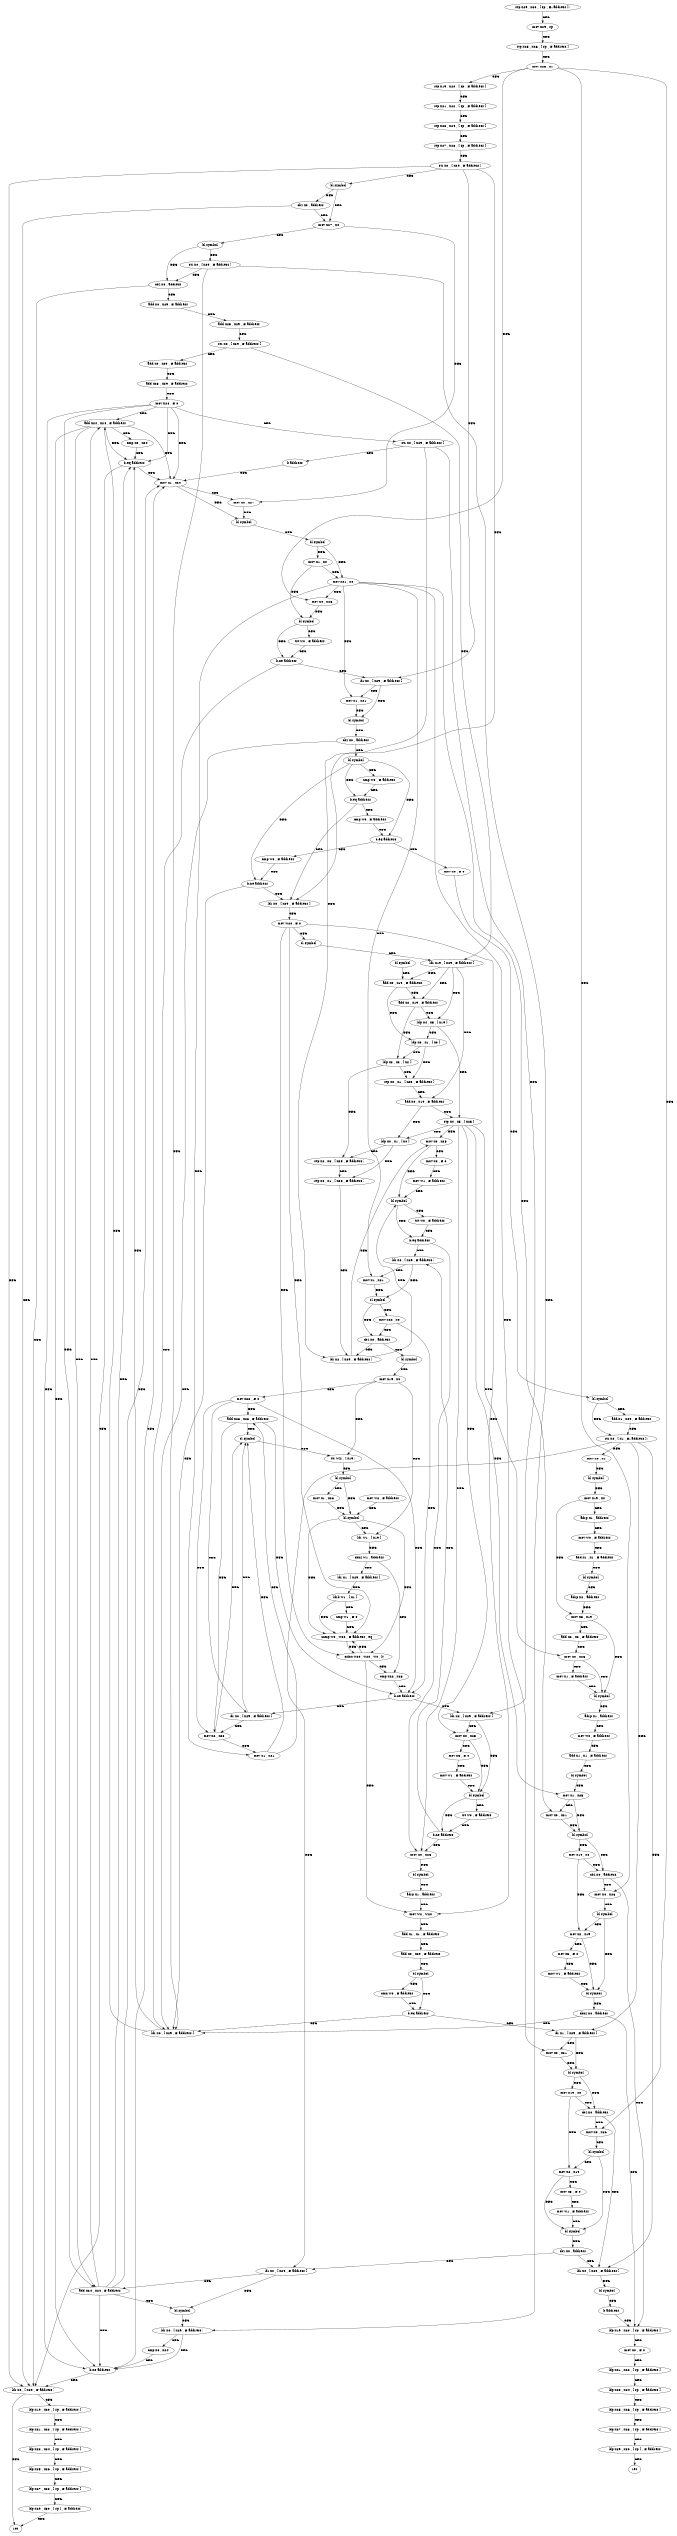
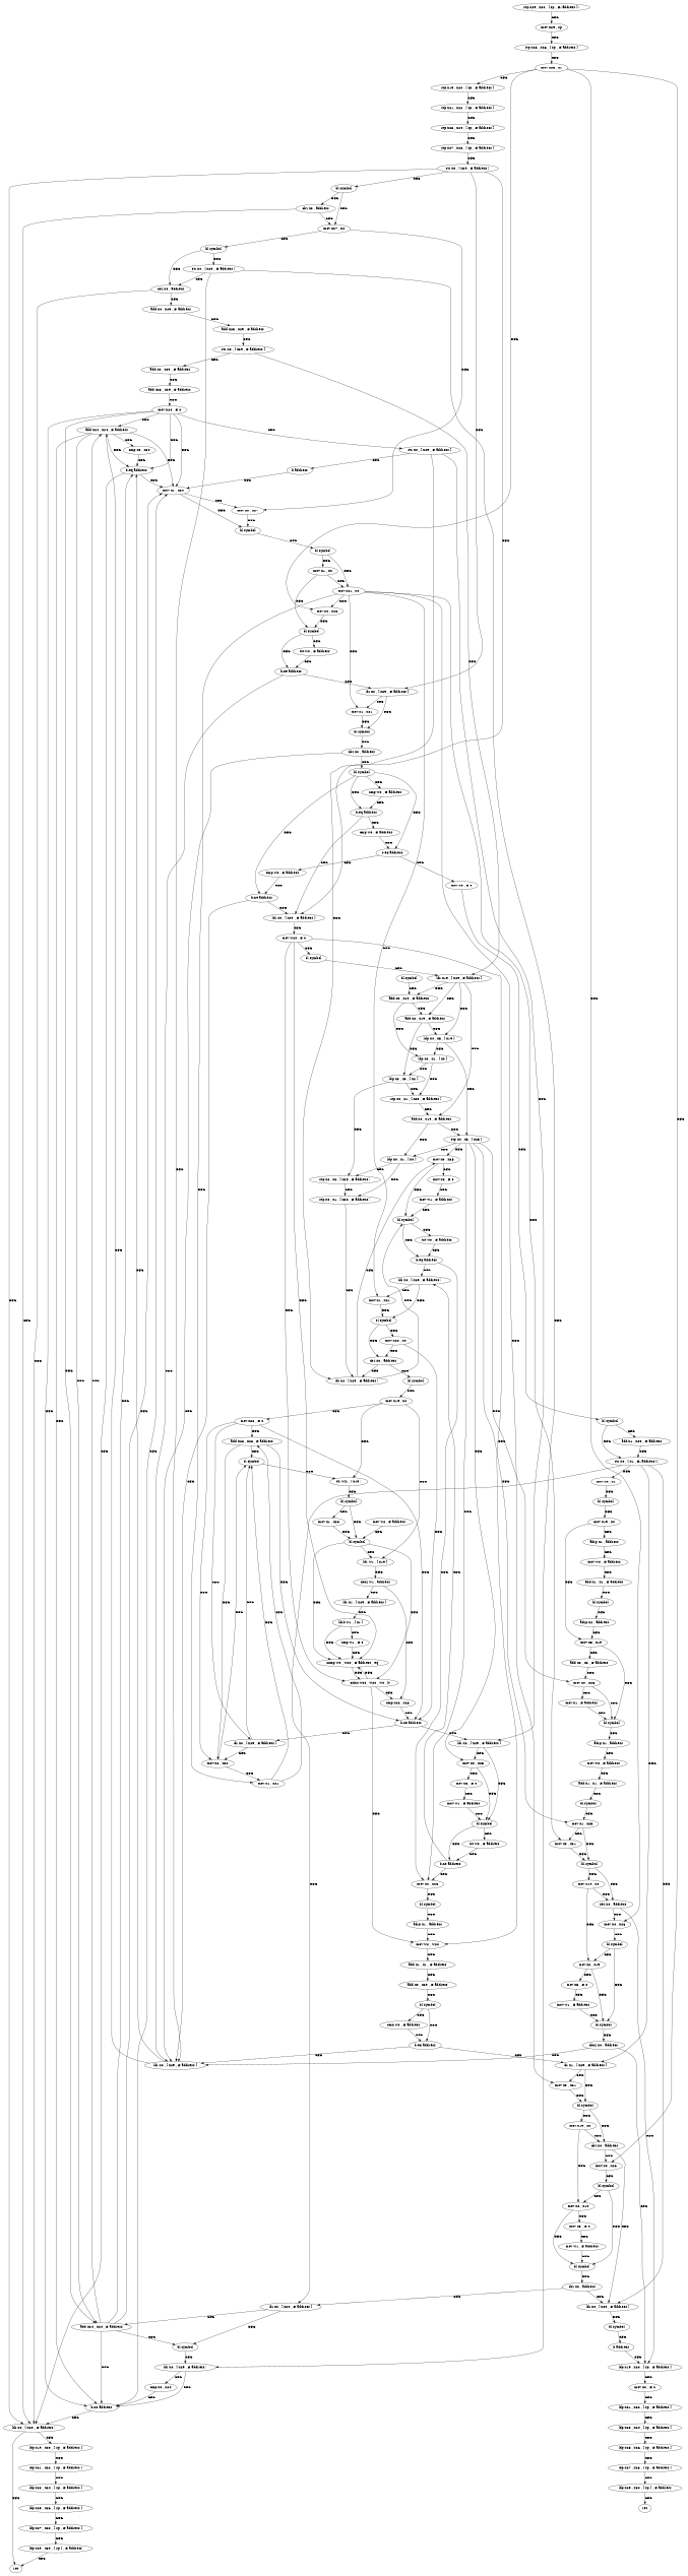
  digraph {
    fontname="DejaVu Serif"
    node [fontname="DejaVu Serif"]
    edge [fontname="DejaVu Serif"]
    n1 [label="stp x29 , x30 , [ sp , #- address ]!"]
    n2 [label="mov x29 , sp"]
    n3 [label="stp x25 , x26 , [ sp , # address ]"]
    n4 [label="mov x26 , x1"]
    n5 [label="stp x19 , x20 , [ sp , # address ]"]
    n6 [label="mov x0 , x26"]
    n7 [label="mov x0 , x26"]
    n8 [label="mov x0 , x26"]
    n9 [label="stp x21 , x22 , [ sp , # address ]"]
    n10 [label="bl symbol"]
    n11 [label="bl symbol"]
    n12 [label="bl symbol"]
    n13 [label="stp x23 , x24 , [ sp , # address ]"]
    n14 [label="stp x27 , x28 , [ sp , # address ]"]
    n15 [label="str x0 , [ x29 , # address ]"]
    n16 [label="bl symbol"]
    n17 [label="ldr x0 , [ x29 , # address ]"]
    n18 [label="ldr x0 , [ x29 , # address ]"]
    n19 [label="ldr x0 , [ x29 , # address ]"]
    n20 [label="cbz x0 , address"]
    n21 [label="mov x27 , x0"]
    n22 [label="ldp x19 , x20 , [ sp , # address ]"]
    n23 [label=ret]
    n24 [label="mov x1 , x21"]
    n25 [label="bl symbol"]
    n26 [label="mov w20 , # 0"]
    n27 [label="bl symbol"]
    n28 [label="mov x0 , x27"]
    n29 [label="ldp x21 , x22 , [ sp , # address ]"]
    n30 [label="str x0 , [ x29 , # address ]"]
    n31 [label="cbz x0 , address"]
    n32 [label="bl symbol"]
    n33 [label="ldp x23 , x24 , [ sp , # address ]"]
    n34 [label="ldp x25 , x26 , [ sp , # address ]"]
    n35 [label="ldp x27 , x28 , [ sp , # address ]"]
    n36 [label="ldp x29 , x30 , [ sp ] , # address"]
    n37 [label="ldr x0 , [ x29 , # address ]"]
    n38 [label="ldr x0 , [ x29 , # address ]"]
    n39 [label="add x0 , x29 , # address"]
    n40 [label="add x24 , x24 , # address"]
    n41 [label="b.eq address"]
    n42 [label="b.ne address"]
    n43 [label="cmp x0 , x24"]
    n44 [label="add x25 , x29 , # address"]
    n45 [label="str x0 , [ x29 , # address ]"]
    n46 [label="add x0 , x29 , # address"]
    n47 [label="ldr x19 , [ x29 , # address ]"]
    n48 [label="add x23 , x29 , # address"]
    n49 [label="add x0 , x19 , # address"]
    n50 [label="add x2 , x19 , # address"]
    n51 [label="ldp x4 , x5 , [ x19 ]"]
    n52 [label="add x0 , x19 , # address"]
    n53 [label="mov x24 , # 0"]
    n54 [label="str x0 , [ x29 , # address ]"]
    n55 [label="mov x1 , x24"]
    n56 [label="add x24 , x24 , # address"]
    n57 [label="b address"]
    n58 [label="ldr x2 , [ x29 , # address ]"]
    n59 [label="ldr x2 , [ x29 , # address ]"]
    n60 [label="cmp x0 , x24"]
    n61 [label="bl symbol"]
    n62 [label="mov x0 , x25"]
    n63 [label="bl symbol"]
    n64 [label="mov x0 , x25"]
    n65 [label="bl symbol"]
    n66 [label="bl symbol"]
    n67 [label="mov x1 , x0"]
    n68 [label="mov x21 , x0"]
    n69 [label="mov x1 , x21"]
    n70 [label="mov x0 , x21"]
    n71 [label="mov x0 , x21"]
    n72 [label="mov x1 , x21"]
    n73 [label="tst w0 , # address"]
    n74 [label="b.ne address"]
    n75 [label="bl symbol"]
    n76 [label="bl symbol"]
    n77 [label="bl symbol"]
    n78 [label="add x28 , x28 , # address"]
    n79 [label="bl symbol"]
    n80 [label="cbz x0 , address"]
    n81 [label="bl symbol"]
    n82 [label="cmp w0 , # address"]
    n83 [label="b.eq address"]
    n84 [label="b.eq address"]
    n85 [label="b.ne address"]
    n86 [label="cmp w0 , # address"]
    n87 [label="mov x0 , # 0"]
    n88 [label="cmp w0 , # address"]
    n89 [label="bl symbol"]
    n90 [label="mov w2 , w20"]
    n91 [label="ccmp w0 , w20 , # address , eq"]
    n92 [label="csinc w20 , w20 , w0 , lt"]
    n93 [label="add x1 , x1 , # address"]
    n94 [label="cmp x22 , x28"]
    n95 [label="ldp x0 , x1 , [ x0 ]"]
    n96 [label="ldp x2 , x3 , [ x2 ]"]
    n97 [label="stp x4 , x5 , [ x25 ]"]
    n98 [label="ldp x0 , x1 , [ x0 ]"]
    n99 [label="bl symbol"]
    n100 [label="stp x0 , x1 , [ x25 , # address ]"]
    n101 [label="stp x2 , x3 , [ x25 , # address ]"]
    n102 [label="mov x0 , x25"]
    n103 [label="mov x0 , x25"]
    n104 [label="mov x1 , x25"]
    n105 [label="stp x0 , x1 , [ x25 , # address ]"]
    n106 [label="bl symbol"]
    n107 [label="bl symbol"]
    n108 [label="mov x1 , # address"]
    n109 [label="mov x3 , # 0"]
    n110 [label="mov x3 , # 0"]
    n111 [label="tst w0 , # address"]
    n112 [label="b.eq address"]
    n113 [label="bl symbol"]
    n114 [label="add x1 , x29 , # address"]
    n115 [label="str x0 , [ x1 , #- address ]!"]
    n116 [label="adrp x1 , address"]
    n117 [label="add x0 , x29 , # address"]
    n118 [label="bl symbol"]
    n119 [label="cmn w0 , # address"]
    n120 [label="b.eq address"]
    n121 [label="ldr x1 , [ x29 , # address ]"]
    n122 [label="mov x19 , x0"]
    n123 [label="cbz x0 , address"]
    n124 [label="ldr x0 , [ x29 , # address ]"]
    n125 [label="mov x22 , x0"]
    n126 [label="cbz x0 , address"]
    n127 [label="b.ne address"]
    n128 [label="bl symbol"]
    n129 [label="ldr x0 , [ x29 , # address ]"]
    n130 [label="mov x19 , x0"]
    n131 [label="mov x28 , # 0"]
    n132 [label="str wzr , [ x19 ]"]
    n133 [label="ldr w1 , [ x19 ]"]
    n134 [label="mov x0 , x1"]
    n135 [label="ldr x0 , [ x29 , # address ]"]
    n136 [label="ldr x0 , [ x29 , # address ]"]
    n137 [label="bl symbol"]
    n138 [label="bl symbol"]
    n139 [label="mov x19 , x0"]
    n140 [label="adrp x1 , address"]
    n141 [label="mov x3 , x19"]
    n142 [label="mov w0 , # address"]
    n143 [label="add x2 , x2 , # address"]
    n144 [label="add x1 , x1 , # address"]
    n145 [label="bl symbol"]
    n146 [label="adrp x2 , address"]
    n147 [label="adrp x1 , address"]
    n148 [label="mov w0 , # address"]
    n149 [label="add x1 , x1 , # address"]
    n150 [label="bl symbol"]
    n151 [label="mov x19 , x0"]
    n152 [label="cbz x0 , address"]
    n153 [label="mov x2 , x19"]
    n154 [label="ldp x19 , x20 , [ sp , # address ]"]
    n155 [label="bl symbol"]
    n156 [label="mov x3 , # 0"]
    n157 [label="mov x0 , # 0"]
    n158 [label="ldp x21 , x22 , [ sp , # address ]"]
    n159 [label="mov x2 , x19"]
    n160 [label="bl symbol"]
    n161 [label="mov x3 , # 0"]
    n162 [label="b address"]
    n163 [label="mov w1 , # address"]
    n164 [label="mov x2 , x28"]
    n165 [label="bl symbol"]
    n166 [label="cbnz w1 , address"]
    n167 [label="ldp x23 , x24 , [ sp , # address ]"]
    n168 [label="ldp x25 , x26 , [ sp , # address ]"]
    n169 [label="ldp x27 , x28 , [ sp , # address ]"]
    n170 [label="ldp x29 , x30 , [ sp ] , # address"]
    n171 [label=ret]
    n172 [label="cbnz x0 , address"]
    n173 [label="mov w1 , # address"]
    n174 [label="cbz x0 , address"]
    n175 [label="mov w1 , # address"]
    n176 [label="tst w0 , # address"]
    n177 [label="b.ne address"]
    n178 [label="ldr x1 , [ x29 , # address ]"]
    n179 [label="ldrb w1 , [ x1 ]"]
    n180 [label="cmp w1 , # 0"]
    n181 [label="mov x1 , x23"]
    n182 [label="bl symbol"]
    n183 [label="mov w2 , # address"]
    n184 [label="mov w1 , # address"]
    n1 -> n2 [label=CFG]
    n2 -> n3 [label=CFG]
    n3 -> n4 [label=CFG]
    n4 -> n5 [label=CFG]
    n4 -> n6 [label=DFG]
    n4 -> n7 [label=DFG]
    n4 -> n8 [label=DFG]
    n5 -> n9 [label=CFG]
    n6 -> n10 [label=DFG]
    n7 -> n11 [label=CFG]
    n8 -> n12 [label=CFG]
    n9 -> n13 [label=CFG]
    n10 -> n73 [label=CFG]
    n10 -> n74 [label=DFG]
    n11 -> n153 [label=CFG]
    n11 -> n155 [label=DFG]
    n12 -> n159 [label=CFG]
    n12 -> n160 [label=DFG]
    n13 -> n14 [label=CFG]
    n14 -> n15 [label=CFG]
    n15 -> n16 [label=CFG]
    n15 -> n17 [label=DFG]
    n15 -> n18 [label=DFG]
    n15 -> n19 [label=DFG]
    n16 -> n20 [label=DFG]
    n16 -> n21 [label=DFG]
    n17 -> n22 [label=CFG]
    n17 -> n23 [label=DFG]
    n18 -> n24 [label=CFG]
    n18 -> n25 [label=DFG]
    n19 -> n26 [label=CFG]
    n20 -> n17 [label=CFG]
    n20 -> n21 [label=CFG]
    n21 -> n27 [label=CFG]
    n21 -> n28 [label=DFG]
    n22 -> n29 [label=CFG]
    n24 -> n25 [label=DFG]
    n25 -> n80 [label=DFG]
    n26 -> n89 [label=CFG]
    n26 -> n90 [label=DFG]
    n26 -> n91 [label=DFG]
    n26 -> n92 [label=DFG]
    n27 -> n30 [label=DFG]
    n27 -> n31 [label=DFG]
    n28 -> n32 [label=DFG]
    n29 -> n33 [label=CFG]
    n30 -> n31 [label=CFG]
    n30 -> n37 [label=DFG]
    n30 -> n38 [label=DFG]
    n31 -> n17 [label=CFG]
    n31 -> n39 [label=CFG]
    n32 -> n66 [label=CFG]
    n33 -> n34 [label=CFG]
    n34 -> n35 [label=CFG]
    n35 -> n36 [label=CFG]
    n36 -> n23 [label=CFG]
    n37 -> n40 [label=CFG]
    n37 -> n41 [label=DFG]
    n38 -> n42 [label=DFG]
    n38 -> n43 [label=CFG]
    n39 -> n44 [label=CFG]
    n40 -> n41 [label=DFG]
    n40 -> n42 [label=DFG]
    n40 -> n55 [label=DFG]
    n40 -> n56 [label=DFG]
    n40 -> n60 [label=CFG]
    n41 -> n17 [label=CFG]
    n41 -> n55 [label=CFG]
    n42 -> n17 [label=CFG]
    n42 -> n55 [label=CFG]
    n43 -> n42 [label=CFG]
    n44 -> n45 [label=CFG]
    n45 -> n46 [label=CFG]
    n45 -> n47 [label=DFG]
    n46 -> n48 [label=CFG]
    n47 -> n49 [label=DFG]
    n47 -> n50 [label=DFG]
    n47 -> n51 [label=DFG]
    n47 -> n52 [label=DFG]
    n48 -> n53 [label=CFG]
    n49 -> n50 [label=CFG]
    n49 -> n95 [label=DFG]
    n50 -> n51 [label=CFG]
    n50 -> n96 [label=DFG]
    n51 -> n95 [label=CFG]
    n51 -> n97 [label=DFG]
    n52 -> n97 [label=CFG]
    n52 -> n98 [label=DFG]
    n53 -> n40 [label=DFG]
    n53 -> n41 [label=DFG]
    n53 -> n42 [label=DFG]
    n53 -> n54 [label=CFG]
    n53 -> n55 [label=DFG]
    n53 -> n56 [label=DFG]
    n54 -> n57 [label=CFG]
    n54 -> n58 [label=DFG]
    n54 -> n59 [label=DFG]
    n55 -> n28 [label=CFG]
    n55 -> n32 [label=DFG]
    n56 -> n40 [label=DFG]
    n56 -> n41 [label=DFG]
    n56 -> n42 [label=DFG]
    n56 -> n55 [label=DFG]
    n56 -> n61 [label=CFG]
    n57 -> n55 [label=CFG]
    n58 -> n62 [label=CFG]
    n58 -> n63 [label=DFG]
    n59 -> n64 [label=CFG]
    n59 -> n65 [label=DFG]
    n60 -> n41 [label=CFG]
    n61 -> n38 [label=CFG]
    n62 -> n63 [label=DFG]
    n62 -> n109 [label=CFG]
    n63 -> n111 [label=CFG]
    n63 -> n112 [label=DFG]
    n64 -> n65 [label=DFG]
    n64 -> n110 [label=CFG]
    n65 -> n176 [label=CFG]
    n65 -> n177 [label=DFG]
    n66 -> n67 [label=DFG]
    n66 -> n68 [label=DFG]
    n67 -> n10 [label=DFG]
    n67 -> n68 [label=CFG]
    n68 -> n6 [label=CFG]
    n68 -> n24 [label=DFG]
    n68 -> n69 [label=DFG]
    n68 -> n70 [label=DFG]
    n68 -> n71 [label=DFG]
    n68 -> n72 [label=DFG]
    n69 -> n75 [label=DFG]
    n70 -> n76 [label=DFG]
    n71 -> n77 [label=DFG]
    n72 -> n78 [label=CFG]
    n72 -> n79 [label=DFG]
    n73 -> n74 [label=CFG]
    n74 -> n18 [label=CFG]
    n74 -> n37 [label=CFG]
    n75 -> n125 [label=DFG]
    n75 -> n126 [label=DFG]
    n76 -> n151 [label=DFG]
    n76 -> n152 [label=DFG]
    n77 -> n122 [label=DFG]
    n77 -> n123 [label=DFG]
    n78 -> n79 [label=CFG]
    n78 -> n127 [label=DFG]
    n78 -> n164 [label=DFG]
    n79 -> n132 [label=CFG]
    n80 -> n37 [label=CFG]
    n80 -> n81 [label=CFG]
    n81 -> n82 [label=CFG]
    n81 -> n83 [label=DFG]
    n81 -> n84 [label=DFG]
    n81 -> n85 [label=DFG]
    n82 -> n83 [label=CFG]
    n83 -> n19 [label=CFG]
    n83 -> n86 [label=CFG]
    n84 -> n87 [label=CFG]
    n84 -> n88 [label=CFG]
    n85 -> n19 [label=CFG]
    n85 -> n37 [label=CFG]
    n86 -> n84 [label=CFG]
    n87 -> n113 [label=CFG]
    n88 -> n85 [label=CFG]
    n89 -> n47 [label=CFG]
    n90 -> n93 [label=CFG]
    n91 -> n92 [label=DFG]
    n92 -> n90 [label=DFG]
    n92 -> n91 [label=DFG]
    n92 -> n94 [label=CFG]
    n93 -> n117 [label=CFG]
    n94 -> n127 [label=CFG]
    n95 -> n96 [label=CFG]
    n95 -> n100 [label=DFG]
    n96 -> n100 [label=CFG]
    n96 -> n101 [label=DFG]
    n97 -> n62 [label=DFG]
    n97 -> n64 [label=DFG]
    n97 -> n98 [label=CFG]
    n97 -> n102 [label=DFG]
    n97 -> n103 [label=DFG]
    n97 -> n104 [label=DFG]
    n98 -> n101 [label=CFG]
    n98 -> n105 [label=DFG]
    n99 -> n49 [label=CFG]
    n100 -> n52 [label=CFG]
    n101 -> n105 [label=CFG]
    n102 -> n106 [label=DFG]
    n103 -> n107 [label=DFG]
    n103 -> n108 [label=CFG]
    n104 -> n70 [label=CFG]
    n104 -> n76 [label=DFG]
    n105 -> n58 [label=CFG]
    n106 -> n116 [label=CFG]
    n107 -> n147 [label=CFG]
    n108 -> n107 [label=CFG]
    n109 -> n163 [label=CFG]
    n110 -> n184 [label=CFG]
    n111 -> n112 [label=CFG]
    n112 -> n102 [label=CFG]
    n112 -> n124 [label=CFG]
    n113 -> n114 [label=CFG]
    n113 -> n115 [label=DFG]
    n114 -> n115 [label=CFG]
    n115 -> n121 [label=DFG]
    n115 -> n134 [label=DFG]
    n115 -> n135 [label=DFG]
    n115 -> n136 [label=DFG]
    n116 -> n90 [label=CFG]
    n117 -> n118 [label=CFG]
    n118 -> n119 [label=CFG]
    n118 -> n120 [label=DFG]
    n119 -> n120 [label=CFG]
    n120 -> n37 [label=CFG]
    n120 -> n121 [label=CFG]
    n121 -> n71 [label=CFG]
    n121 -> n77 [label=DFG]
    n122 -> n123 [label=CFG]
    n122 -> n159 [label=DFG]
    n123 -> n8 [label=CFG]
    n123 -> n135 [label=CFG]
    n124 -> n69 [label=CFG]
    n124 -> n75 [label=DFG]
    n125 -> n126 [label=CFG]
    n125 -> n127 [label=DFG]
    n126 -> n58 [label=CFG]
    n126 -> n128 [label=CFG]
    n127 -> n59 [label=CFG]
    n127 -> n129 [label=CFG]
    n128 -> n130 [label=DFG]
    n129 -> n79 [label=DFG]
    n129 -> n164 [label=CFG]
    n130 -> n131 [label=CFG]
    n130 -> n132 [label=DFG]
    n130 -> n133 [label=DFG]
    n131 -> n78 [label=DFG]
    n131 -> n127 [label=DFG]
    n131 -> n129 [label=CFG]
    n131 -> n164 [label=DFG]
    n132 -> n165 [label=CFG]
    n133 -> n166 [label=DFG]
    n134 -> n137 [label=DFG]
    n135 -> n138 [label=DFG]
    n136 -> n56 [label=CFG]
    n136 -> n61 [label=DFG]
    n137 -> n139 [label=DFG]
    n138 -> n162 [label=CFG]
    n139 -> n140 [label=CFG]
    n139 -> n141 [label=DFG]
    n140 -> n142 [label=CFG]
    n141 -> n107 [label=DFG]
    n141 -> n143 [label=CFG]
    n142 -> n144 [label=CFG]
    n143 -> n103 [label=CFG]
    n144 -> n145 [label=CFG]
    n145 -> n146 [label=CFG]
-   n146 -> n141 [label=DFG]
+   n146 -> n141 [label=CFG]
    n147 -> n148 [label=CFG]
    n148 -> n149 [label=CFG]
    n149 -> n150 [label=CFG]
    n150 -> n104 [label=CFG]
    n151 -> n152 [label=CFG]
    n151 -> n153 [label=DFG]
    n152 -> n7 [label=CFG]
    n152 -> n154 [label=CFG]
    n153 -> n155 [label=DFG]
    n153 -> n156 [label=CFG]
    n154 -> n157 [label=CFG]
    n155 -> n172 [label=DFG]
    n156 -> n173 [label=CFG]
    n157 -> n158 [label=CFG]
    n158 -> n167 [label=CFG]
    n159 -> n160 [label=DFG]
    n159 -> n161 [label=CFG]
    n160 -> n174 [label=DFG]
    n161 -> n175 [label=CFG]
    n162 -> n154 [label=CFG]
    n163 -> n63 [label=CFG]
    n164 -> n72 [label=CFG]
    n164 -> n79 [label=DFG]
    n165 -> n181 [label=CFG]
    n165 -> n182 [label=DFG]
    n166 -> n94 [label=CFG]
    n166 -> n178 [label=CFG]
    n167 -> n168 [label=CFG]
    n168 -> n169 [label=CFG]
    n169 -> n170 [label=CFG]
    n170 -> n171 [label=CFG]
    n172 -> n37 [label=CFG]
    n172 -> n154 [label=CFG]
    n173 -> n155 [label=CFG]
    n174 -> n135 [label=CFG]
    n174 -> n136 [label=CFG]
    n175 -> n160 [label=CFG]
    n176 -> n177 [label=CFG]
    n177 -> n102 [label=CFG]
    n177 -> n124 [label=CFG]
    n178 -> n179 [label=DFG]
    n179 -> n91 [label=DFG]
    n179 -> n180 [label=CFG]
    n180 -> n91 [label=CFG]
    n181 -> n182 [label=DFG]
    n182 -> n91 [label=DFG]
    n182 -> n92 [label=DFG]
    n182 -> n133 [label=CFG]
    n183 -> n182 [label=CFG]
    n184 -> n65 [label=CFG]
  }
